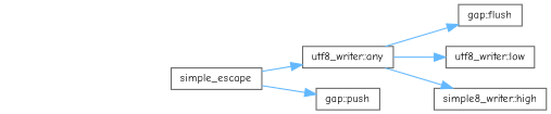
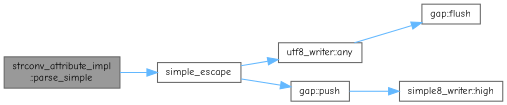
  digraph {
    fontname="Comic Neue"
    rankdir=LR
    node [color=grey40 fillcolor=white fontname="Comic Neue" fontsize=10 shape=box style=filled]
    edge [color=steelblue1 fontname="Comic Neue" fontsize=10 labelfontname=Helvetica labelfontsize=10 style=solid]
+   n1 [color=gray40 fillcolor=grey60 fontcolor=black height=0.2 label="strconv_attribute_impl\l::parse_simple" width=0.4]
    n2 [height=0.2 label=simple_escape width=0.4]
    n3 [height=0.2 label="gap::flush" width=0.4]
    n4 [height=0.2 label="utf8_writer::any" width=0.4]
    n5 [height=0.2 label="gap::push" width=0.4]
    n6 [height=0.2 label="simple8_writer::high" width=0.4]
-   n7 [height=0.2 label="utf8_writer::low" width=0.4]
+   n1 -> n2
    n2 -> n4
    n2 -> n5
    n4 -> n3
-   n4 -> n6
-   n4 -> n7
+   n5 -> n6
  }
